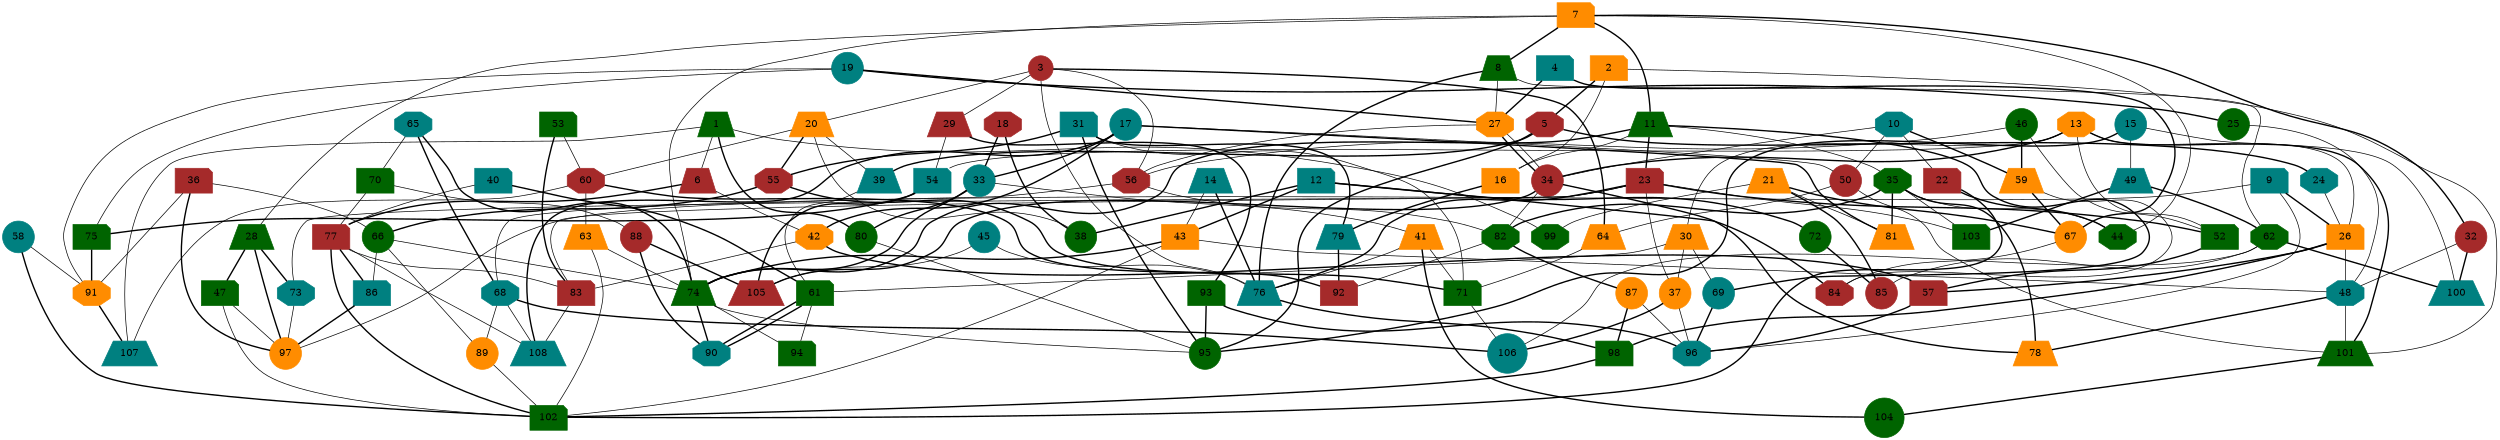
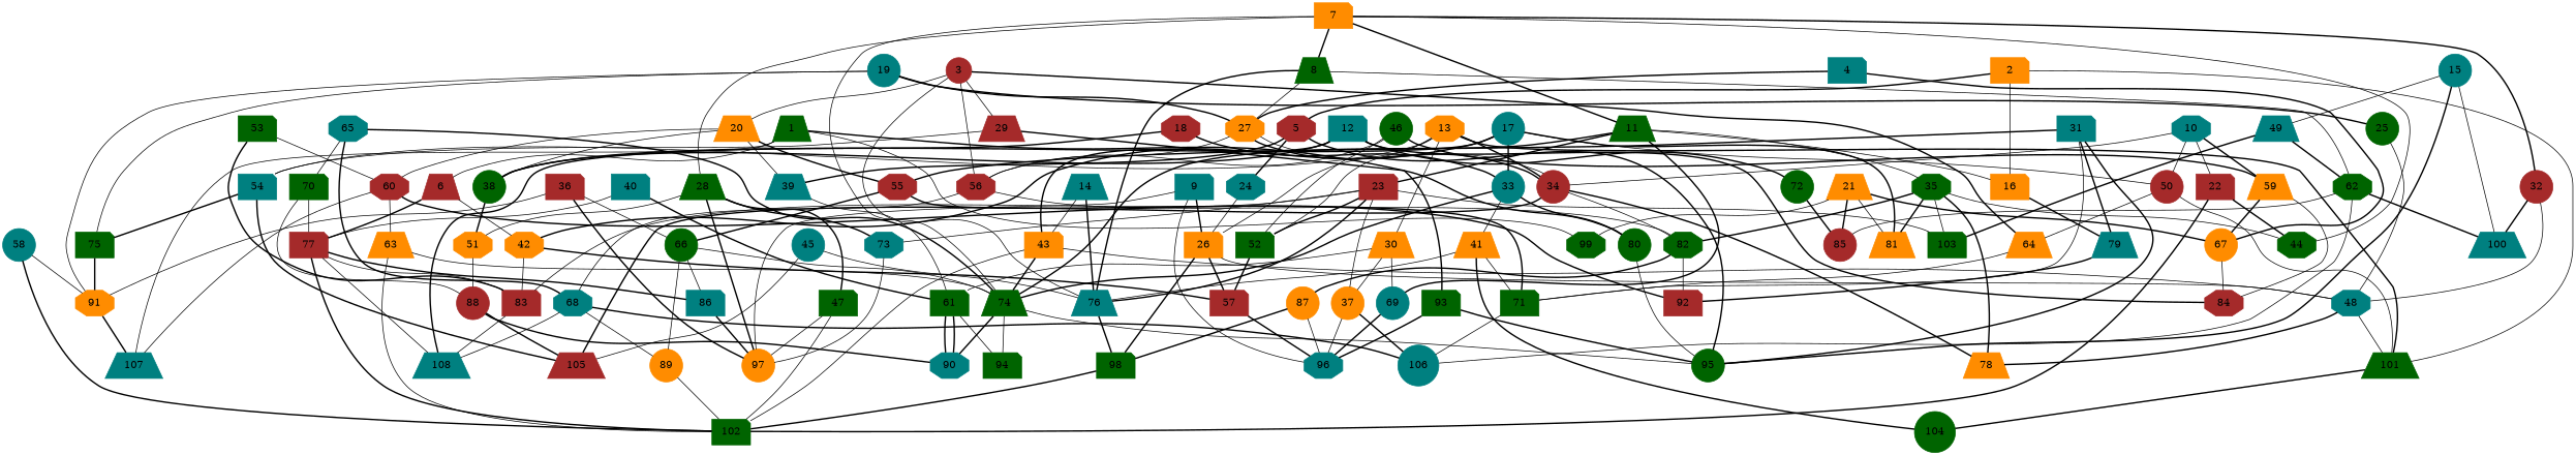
  graph {
    node [color=darkgreen shape=note style=filled]
    edge [style=solid]
    1 [shape=trapezium]
    6 [color=brown shape=trapezium]
    80 [shape=circle]
    99 [shape=octagon]
    107 [color=teal shape=trapezium]
    42 [color=darkorange shape=octagon]
    77 [color=brown]
    95 [shape=circle]
    2 [color=darkorange]
    5 [color=brown shape=octagon]
    16 [color=darkorange]
    101 [shape=trapezium]
    24 [color=teal shape=octagon]
    39 [color=teal shape=trapezium]
    79 [color=teal shape=trapezium]
    64 [color=darkorange shape=trapezium]
    71
    104 [shape=circle]
    3 [color=brown shape=circle]
    20 [color=darkorange shape=trapezium]
    29 [color=brown shape=trapezium]
    56 [color=brown shape=octagon]
    76 [color=teal shape=trapezium]
    38 [shape=circle]
    55 [color=brown shape=octagon]
    60 [color=brown shape=octagon]
    54 [color=teal]
    93
    82 [shape=octagon]
    68 [color=teal shape=octagon]
    98
    4 [color=teal]
    27 [color=darkorange shape=octagon]
    67 [color=darkorange shape=circle]
    34 [color=brown shape=circle]
    84 [color=brown shape=octagon]
    26 [color=darkorange]
    61
    83 [color=brown]
    57 [color=brown]
    108 [color=teal shape=trapezium]
    102
    86 [color=teal]
    7 [color=darkorange]
    8 [shape=trapezium]
    11 [shape=trapezium]
    28 [shape=trapezium]
    32 [color=brown shape=circle]
    44 [shape=octagon]
    74 [shape=trapezium]
    62 [shape=octagon]
    23 [color=brown]
    35 [shape=octagon]
    69 [color=teal shape=circle]
    97 [color=darkorange shape=circle]
    73 [color=teal shape=octagon]
    47
+   51 [color=darkorange shape=octagon]
    100 [color=teal shape=trapezium]
    48 [color=teal shape=octagon]
    90 [color=teal shape=octagon]
    94
    85 [color=brown shape=circle]
    106 [color=teal shape=circle]
    9 [color=teal]
    96 [color=teal shape=octagon]
    10 [color=teal shape=octagon]
    22 [color=brown]
    50 [color=brown shape=circle]
    59 [color=darkorange shape=trapezium]
    78 [color=darkorange shape=trapezium]
    105 [color=brown shape=trapezium]
    52
    37 [color=darkorange shape=circle]
    103
    81 [color=darkorange shape=trapezium]
    12 [color=teal]
    43 [color=darkorange]
    72 [shape=circle]
    13 [color=darkorange shape=octagon]
    30 [color=darkorange shape=trapezium]
    75
    14 [color=teal shape=trapezium]
    15 [color=teal shape=circle]
    49 [color=teal shape=trapezium]
    92 [color=brown]
    17 [color=teal shape=circle]
    33 [color=teal shape=circle]
    41 [color=darkorange shape=trapezium]
    18 [color=brown shape=octagon]
    19 [color=teal shape=circle]
    25 [shape=circle]
    91 [color=darkorange shape=octagon]
    66 [shape=circle]
    63 [color=darkorange shape=trapezium]
    21 [color=darkorange shape=trapezium]
    88 [color=brown shape=circle]
    31 [color=teal]
    87 [color=darkorange shape=circle]
    36 [color=brown]
    89 [color=darkorange shape=circle]
    40 [color=teal]
    45 [color=teal shape=circle]
    46 [shape=circle]
    53
    58 [color=teal shape=circle]
    65 [color=teal shape=octagon]
    70
    1 -- 6
    1 -- 80 [style=bold]
    1 -- 99
    1 -- 107
    6 -- 42
    6 -- 77 [style=bold]
    80 -- 95
    42 -- 83
    42 -- 57 [style=bold]
    77 -- 83
    77 -- 108
    77 -- 102 [style=bold]
    77 -- 86 [style=bold]
    2 -- 5 [style=bold]
    2 -- 16
    2 -- 101
    5 -- 95 [style=bold]
    5 -- 24 [style=bold]
    5 -- 39 [style=bold]
    16 -- 79 [style=bold]
    101 -- 104 [style=bold]
    24 -- 26
    39 -- 61
    79 -- 92 [style=bold]
    64 -- 71
    71 -- 106
    3 -- 64 [style=bold]
    3 -- 20
    3 -- 29
    3 -- 56
    3 -- 76
    20 -- 39
    20 -- 38
    20 -- 55 [style=bold]
    20 -- 60
    29 -- 54
    29 -- 93 [style=bold]
    56 -- 82
    56 -- 68
    76 -- 98 [style=bold]
+   38 -- 51 [style=bold]
    55 -- 71 [style=bold]
    55 -- 66 [style=bold]
    60 -- 107
    60 -- 92 [style=bold]
    60 -- 63
    54 -- 105 [style=bold]
    54 -- 75 [style=bold]
    93 -- 95 [style=bold]
    93 -- 96 [style=bold]
    82 -- 92
    82 -- 87 [style=bold]
    68 -- 108
    68 -- 106 [style=bold]
    68 -- 89
    98 -- 102 [style=bold]
    4 -- 27 [style=bold]
    4 -- 67 [style=bold]
    27 -- 56
    27 -- 34 [style=bold]
    27 -- 34
    67 -- 84
    34 -- 82
    34 -- 78 [style=bold]
    34 -- 105 [style=bold]
    26 -- 98 [style=bold]
    26 -- 57 [style=bold]
    26 -- 48
    61 -- 90 [style=bold]
    61 -- 90 [style=bold]
    61 -- 94
    83 -- 108
    57 -- 96 [style=bold]
    86 -- 97 [style=bold]
    7 -- 8 [style=bold]
    7 -- 11 [style=bold]
    7 -- 28
    7 -- 32 [style=bold]
    7 -- 44
    7 -- 74
    8 -- 76 [style=bold]
    8 -- 27
    8 -- 62
    11 -- 16
    11 -- 74 [style=bold]
    11 -- 23 [style=bold]
    11 -- 35
    11 -- 69 [style=bold]
    28 -- 97 [style=bold]
    28 -- 73 [style=bold]
    28 -- 47 [style=bold]
+   28 -- 51
    32 -- 100 [style=bold]
    32 -- 48
    74 -- 95
    74 -- 90 [style=bold]
    74 -- 94
    62 -- 100 [style=bold]
    62 -- 85
    62 -- 106
    23 -- 76 [style=bold]
    23 -- 83
    23 -- 73
    23 -- 52 [style=bold]
    23 -- 37
    23 -- 103
    35 -- 82 [style=bold]
    35 -- 44
    35 -- 78 [style=bold]
    35 -- 103
    35 -- 81 [style=bold]
    69 -- 96 [style=bold]
    73 -- 97
    47 -- 102
    47 -- 97
+   51 -- 88
    48 -- 101
    48 -- 78 [style=bold]
    9 -- 26 [style=bold]
    9 -- 97
    9 -- 96
    10 -- 34
    10 -- 22
    10 -- 50
    10 -- 59 [style=bold]
    22 -- 102 [style=bold]
    22 -- 44 [style=bold]
    50 -- 101
    50 -- 64
    59 -- 67 [style=bold]
    59 -- 84
    52 -- 57 [style=bold]
    37 -- 106 [style=bold]
    37 -- 96
    12 -- 38 [style=bold]
    12 -- 84 [style=bold]
    12 -- 43 [style=bold]
    12 -- 72 [style=bold]
    43 -- 102
    43 -- 74 [style=bold]
    43 -- 48
    72 -- 85 [style=bold]
    13 -- 101 [style=bold]
    13 -- 54
    13 -- 34 [style=bold]
    13 -- 26
    13 -- 52
    13 -- 30
    30 -- 61
    30 -- 69
    30 -- 37
    75 -- 91 [style=bold]
    14 -- 76 [style=bold]
    14 -- 43
    15 -- 95 [style=bold]
    15 -- 100
    15 -- 49
    49 -- 62 [style=bold]
    49 -- 103 [style=bold]
    17 -- 42 [style=bold]
    17 -- 108 [style=bold]
    17 -- 50
    17 -- 81 [style=bold]
    17 -- 33 [style=bold]
    33 -- 80 [style=bold]
    33 -- 74 [style=bold]
    33 -- 41
    41 -- 71
    41 -- 104 [style=bold]
    41 -- 76
    18 -- 38 [style=bold]
    18 -- 33 [style=bold]
    19 -- 27 [style=bold]
    19 -- 75
    19 -- 25 [style=bold]
    19 -- 91
    25 -- 48
    91 -- 107 [style=bold]
    66 -- 86
    66 -- 74
    66 -- 89
    63 -- 102
    63 -- 74
    21 -- 99
    21 -- 67 [style=bold]
    21 -- 85 [style=bold]
    21 -- 81
    88 -- 90 [style=bold]
    88 -- 105 [style=bold]
    31 -- 95 [style=bold]
    31 -- 79 [style=bold]
    31 -- 71
    31 -- 55 [style=bold]
    87 -- 98 [style=bold]
    87 -- 96
    36 -- 97 [style=bold]
    36 -- 91
    36 -- 66
    89 -- 102
    40 -- 77
    40 -- 61 [style=bold]
    45 -- 76
    45 -- 105
    46 -- 56
    46 -- 59 [style=bold]
    46 -- 52
    53 -- 60
    53 -- 83 [style=bold]
    58 -- 102 [style=bold]
    58 -- 91
    65 -- 68 [style=bold]
    65 -- 74 [style=bold]
    65 -- 70
    70 -- 77
    70 -- 88
  }
